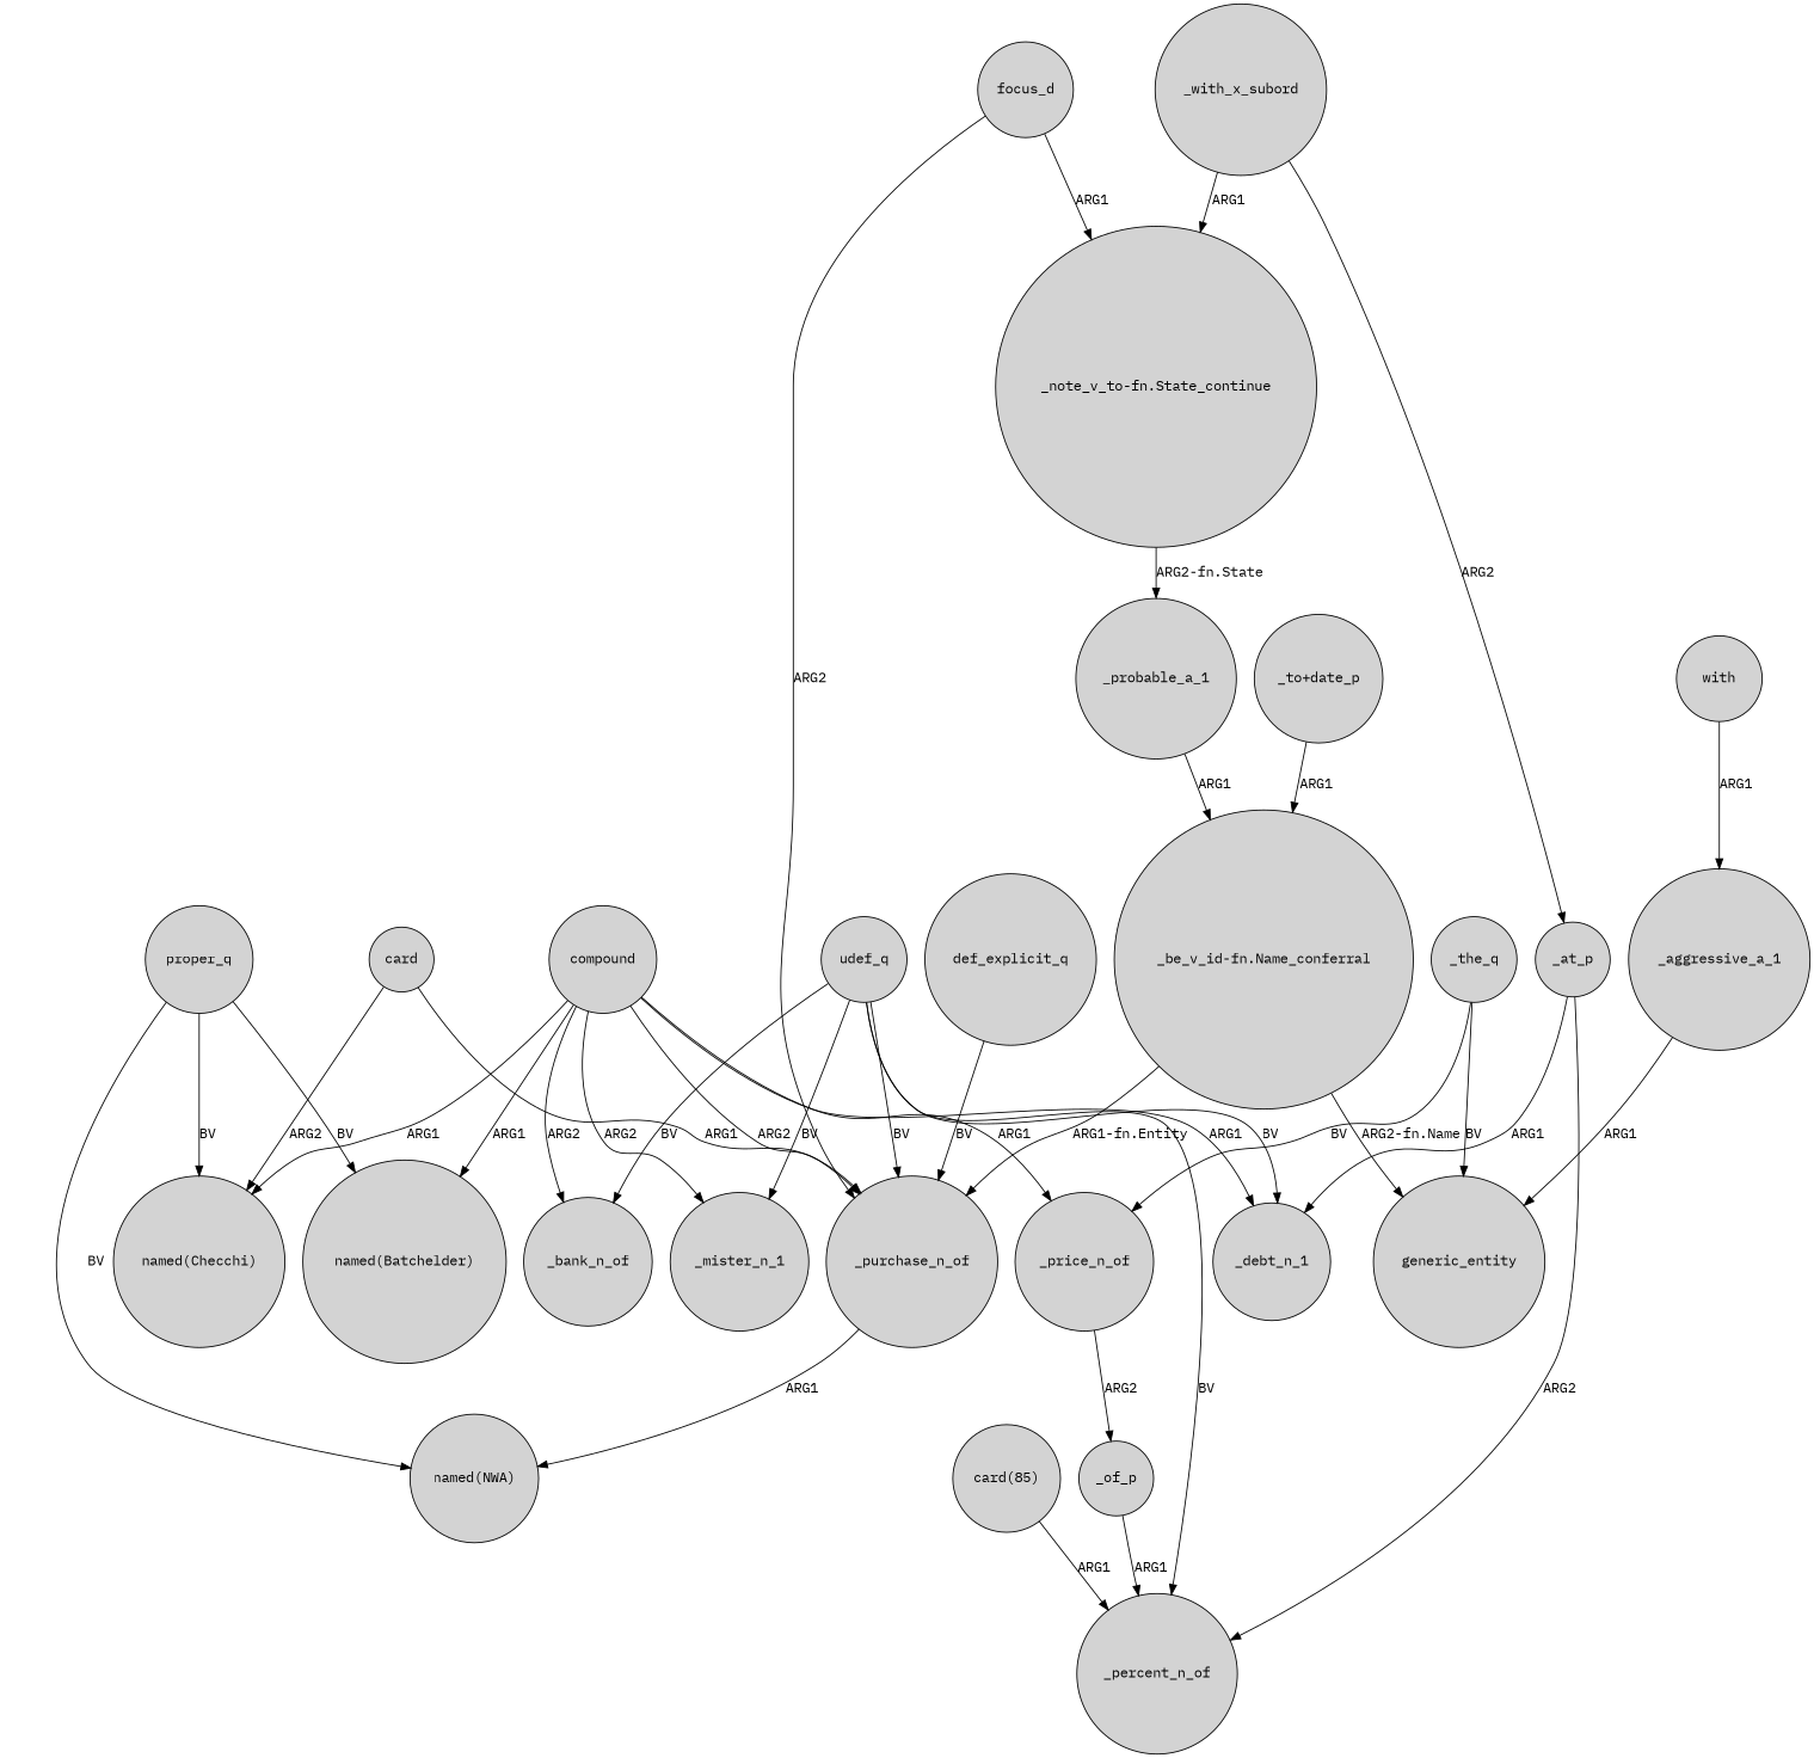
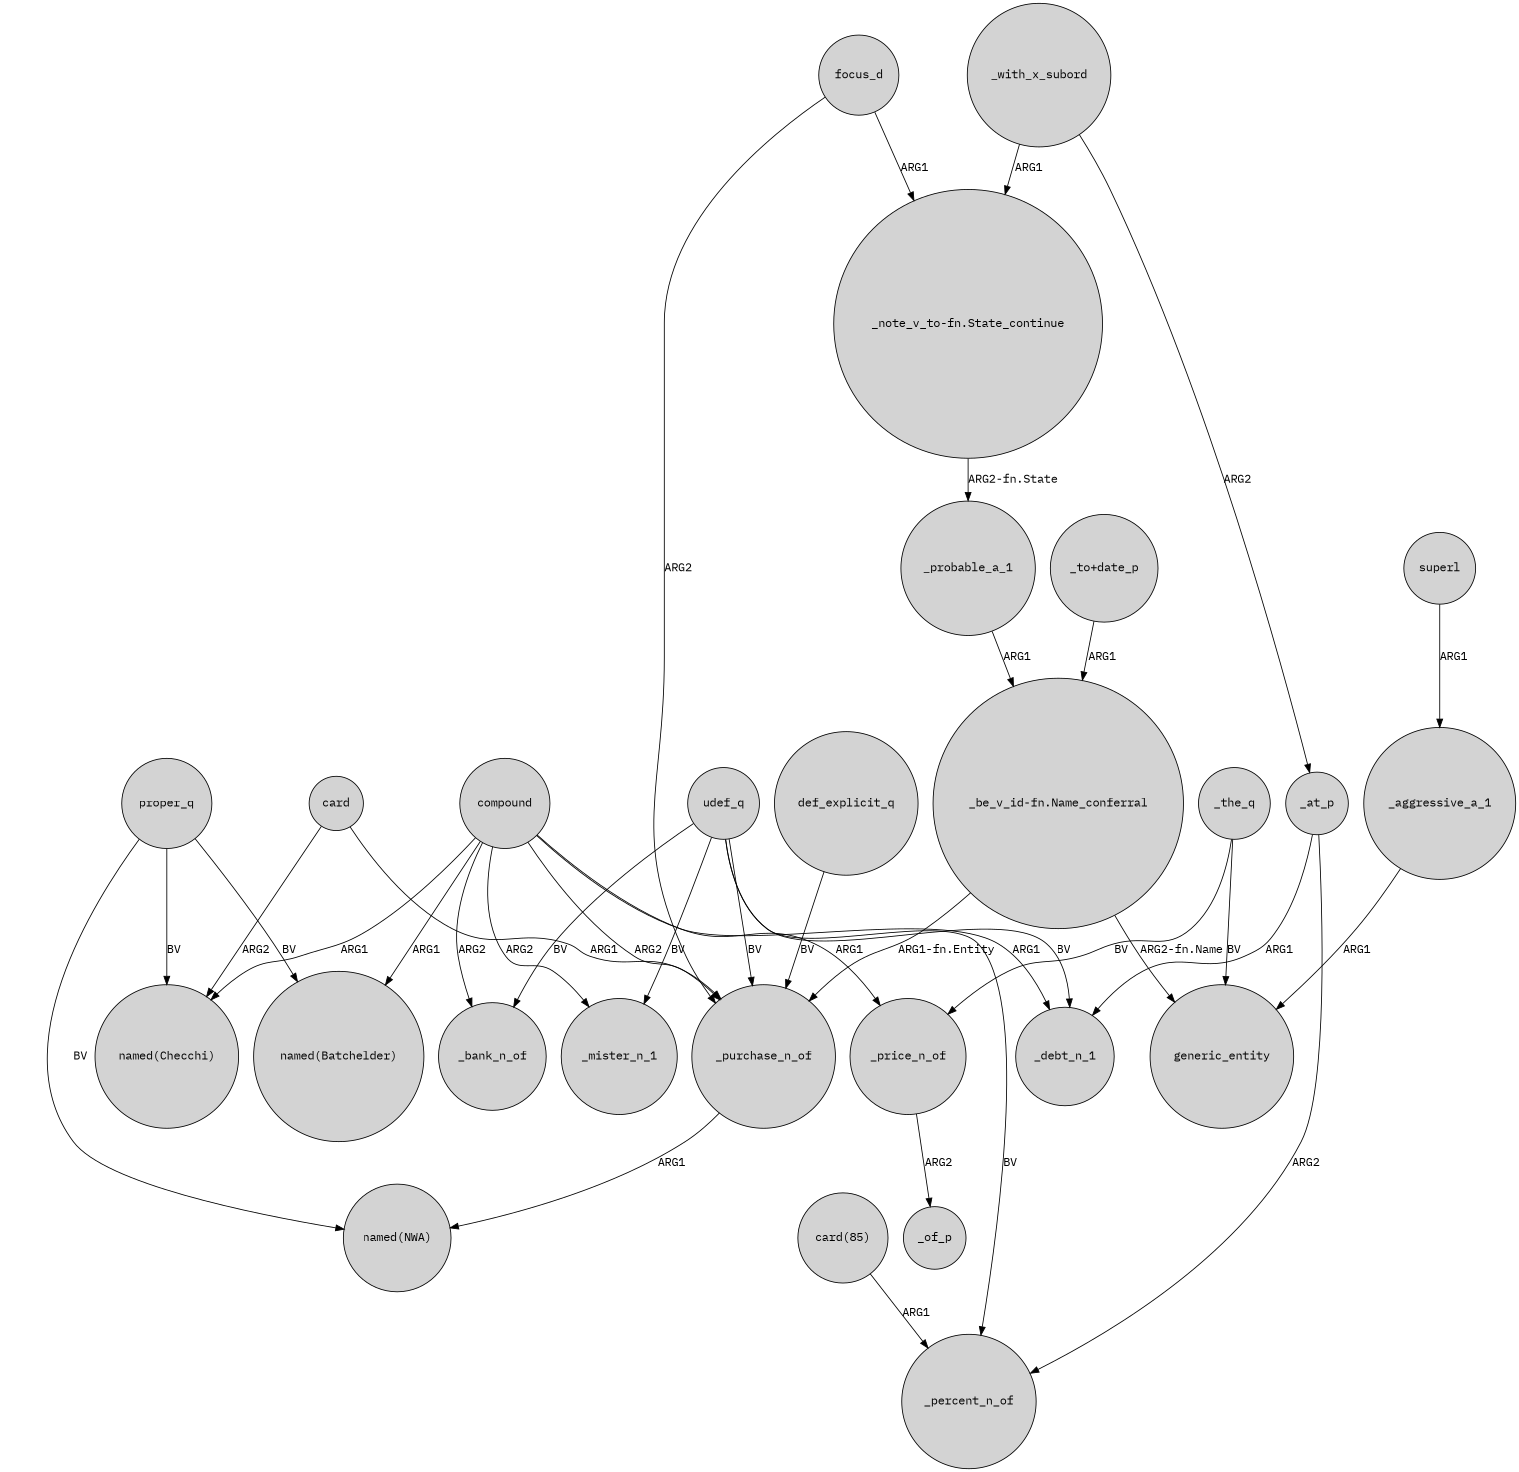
  digraph {
    fontname="IBM Plex Mono"
    node [fontname="IBM Plex Mono" shape=circle style=filled]
    edge [fontname="IBM Plex Mono"]
    "_be_v_id-fn.Name_conferral"
    generic_entity
    _purchase_n_of
    "named(NWA)"
    focus_d
    "_note_v_to-fn.State_continue"
    _probable_a_1
    compound
    "named(Checchi)"
    _mister_n_1
    _bank_n_of
    "named(Batchelder)"
    _debt_n_1
    _price_n_of
    _of_p
    "card(85)"
    _percent_n_of
    proper_q
    _at_p
    n20 [label=card]
    udef_q
    _with_x_subord
    _the_q
    _aggressive_a_1
    "_to+date_p"
    def_explicit_q
-   superl [label=with]
+   superl
    "_be_v_id-fn.Name_conferral" -> generic_entity [label="ARG2-fn.Name"]
    "_be_v_id-fn.Name_conferral" -> _purchase_n_of [label="ARG1-fn.Entity"]
    _purchase_n_of -> "named(NWA)" [label=ARG1]
    focus_d -> _purchase_n_of [label=ARG2]
    focus_d -> "_note_v_to-fn.State_continue" [label=ARG1]
    "_note_v_to-fn.State_continue" -> _probable_a_1 [label="ARG2-fn.State"]
    _probable_a_1 -> "_be_v_id-fn.Name_conferral" [label=ARG1]
    compound -> _purchase_n_of [label=ARG2]
    compound -> "named(Checchi)" [label=ARG1]
    compound -> _mister_n_1 [label=ARG2]
    compound -> _bank_n_of [label=ARG2]
    compound -> "named(Batchelder)" [label=ARG1]
    compound -> _debt_n_1 [label=ARG1]
    compound -> _price_n_of [label=ARG1]
    _price_n_of -> _of_p [label=ARG2]
-   _of_p -> _percent_n_of [label=ARG1]
    "card(85)" -> _percent_n_of [label=ARG1]
    proper_q -> "named(NWA)" [label=BV]
    proper_q -> "named(Checchi)" [label=BV]
    proper_q -> "named(Batchelder)" [label=BV]
    _at_p -> _debt_n_1 [label=ARG1]
    _at_p -> _percent_n_of [label=ARG2]
    n20 -> _purchase_n_of [label=ARG1]
    n20 -> "named(Checchi)" [label=ARG2]
    udef_q -> _purchase_n_of [label=BV]
    udef_q -> _mister_n_1 [label=BV]
    udef_q -> _bank_n_of [label=BV]
    udef_q -> _debt_n_1 [label=BV]
    udef_q -> _percent_n_of [label=BV]
    _with_x_subord -> "_note_v_to-fn.State_continue" [label=ARG1]
    _with_x_subord -> _at_p [label=ARG2]
    _the_q -> generic_entity [label=BV]
    _the_q -> _price_n_of [label=BV]
    _aggressive_a_1 -> generic_entity [label=ARG1]
    "_to+date_p" -> "_be_v_id-fn.Name_conferral" [label=ARG1]
    def_explicit_q -> _purchase_n_of [label=BV]
    superl -> _aggressive_a_1 [label=ARG1]
  }
